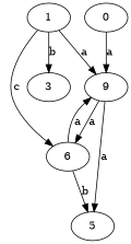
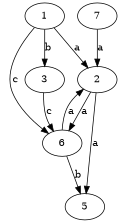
  strict digraph {
-   2 [label=9]
+   2
    5
    6
    n4 [label=3]
-   0
+   0 [label=7]
    1
    2 -> 5 [label=a]
    2 -> 6 [label=a]
    6 -> 2 [label=a]
    6 -> 5 [label=b]
+   n4 -> 6 [label=c]
    0 -> 2 [label=a]
    1 -> 2 [label=a]
    1 -> 6 [label=c]
    1 -> n4 [label=b]
  }
